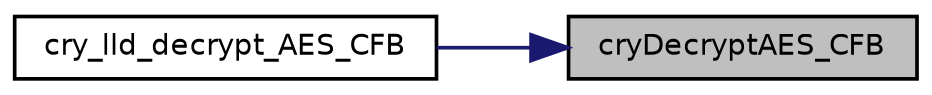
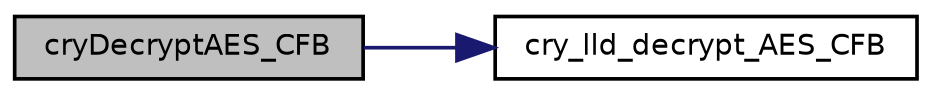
  digraph {
    rankdir=LR
    node [color=black fontname=Helvetica fontsize=8 shape=record]
    n1 [fillcolor=grey75 fontcolor=black height=0.2 label=cryDecryptAES_CFB style=filled width=0.4]
    n2 [height=0.2 label=cry_lld_decrypt_AES_CFB width=0.4]
-   n2 -> n1 [color=midnightblue fontname=Helvetica fontsize=8 labelfontname=Helvetica labelfontsize=8 style=solid]
+   n1 -> n2 [color=midnightblue fontname=Helvetica fontsize=8 labelfontname=Helvetica labelfontsize=8 style=solid]
  }
